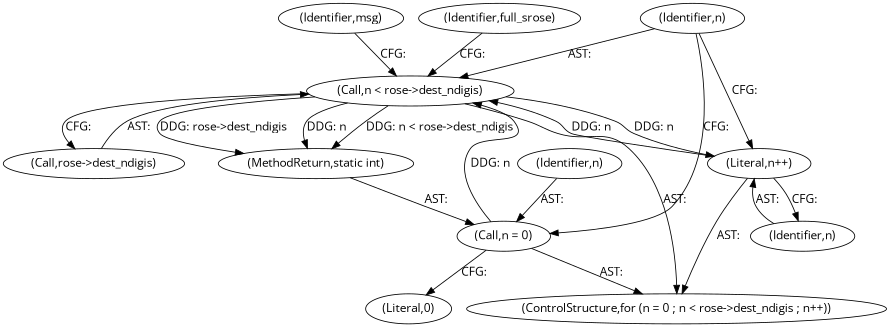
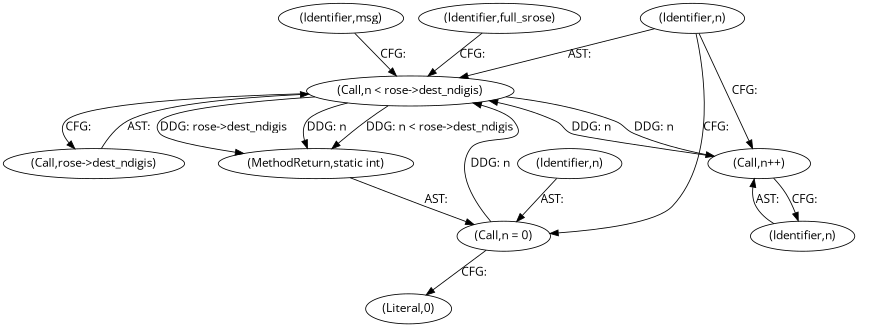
  digraph {
    fontname="Open Sans"
    node [fontname="Open Sans"]
    edge [fontname="Open Sans"]
    n1 [label="(Call,n < rose->dest_ndigis)"]
-   n2 [label="(Literal,n++)"]
+   n2 [label="(Call,n++)"]
    n3 [label="(Call,rose->dest_ndigis)"]
-   n4 [label="(ControlStructure,for (n = 0 ; n < rose->dest_ndigis ; n++))"]
    n5 [label="(MethodReturn,static int)"]
    n6 [label="(Identifier,n)"]
    n7 [label="(Call,n = 0)"]
    n8 [label="(Literal,0)"]
    n9 [label="(Identifier,n)"]
    n10 [label="(Identifier,msg)"]
    n11 [label="(Identifier,n)"]
    n12 [label="(Identifier,full_srose)"]
    n1 -> n2 [label="DDG: n"]
    n1 -> n3 [label="CFG: "]
-   n1 -> n4 [label="AST: "]
    n1 -> n5 [label="DDG: rose->dest_ndigis"]
    n1 -> n5 [label="DDG: n"]
    n1 -> n5 [label="DDG: n < rose->dest_ndigis"]
    n2 -> n1 [label="DDG: n"]
-   n2 -> n4 [label="AST: "]
    n2 -> n6 [label="CFG: "]
    n3 -> n1 [label="AST: "]
    n5 -> n7 [label="AST: "]
    n6 -> n2 [label="AST: "]
    n7 -> n1 [label="DDG: n"]
-   n7 -> n4 [label="AST: "]
    n7 -> n8 [label="CFG: "]
    n9 -> n1 [label="AST: "]
    n9 -> n2 [label="CFG: "]
    n9 -> n7 [label="CFG: "]
    n10 -> n1 [label="CFG: "]
    n11 -> n7 [label="AST: "]
    n12 -> n1 [label="CFG: "]
  }
